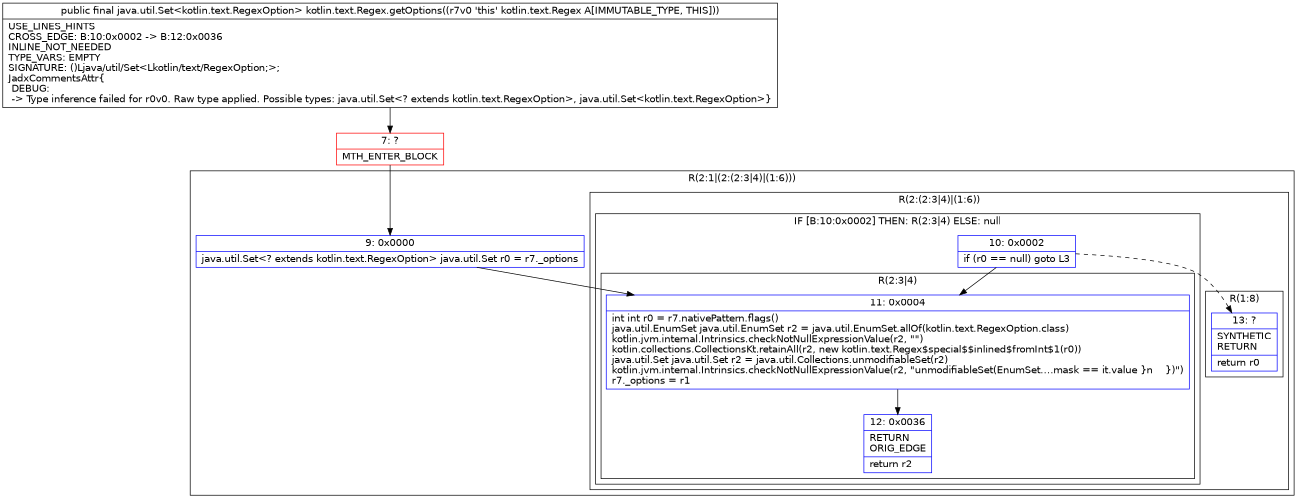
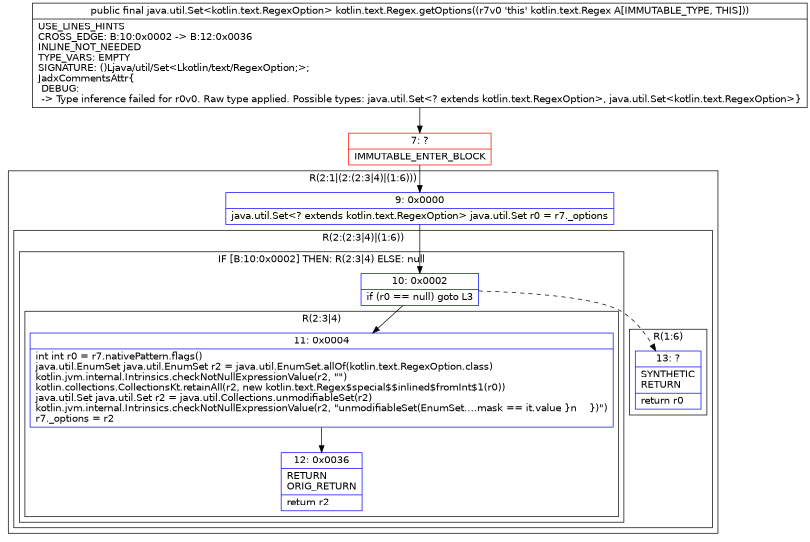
  digraph {
    fontname="DejaVu Sans"
    node [color=blue fontname="DejaVu Sans" shape=record]
    edge [fontname="DejaVu Sans"]
-   n1 [label="{11\:\ 0x0004|int int r0 = r7.nativePattern.flags()\ljava.util.EnumSet java.util.EnumSet r2 = java.util.EnumSet.allOf(kotlin.text.RegexOption.class)\lkotlin.jvm.internal.Intrinsics.checkNotNullExpressionValue(r2, \"\")\lkotlin.collections.CollectionsKt.retainAll(r2, new kotlin.text.Regex$special$$inlined$fromInt$1(r0))\ljava.util.Set java.util.Set r2 = java.util.Collections.unmodifiableSet(r2)\lkotlin.jvm.internal.Intrinsics.checkNotNullExpressionValue(r2, \"unmodifiableSet(EnumSet.…mask == it.value \}n    \})\")\lr7._options = r1\l}"]
-   n2 [label="{12\:\ 0x0036|RETURN\lORIG_EDGE\l|return r2\l}"]
+   n1 [label="{11\:\ 0x0004|int int r0 = r7.nativePattern.flags()\ljava.util.EnumSet java.util.EnumSet r2 = java.util.EnumSet.allOf(kotlin.text.RegexOption.class)\lkotlin.jvm.internal.Intrinsics.checkNotNullExpressionValue(r2, \"\")\lkotlin.collections.CollectionsKt.retainAll(r2, new kotlin.text.Regex$special$$inlined$fromInt$1(r0))\ljava.util.Set java.util.Set r2 = java.util.Collections.unmodifiableSet(r2)\lkotlin.jvm.internal.Intrinsics.checkNotNullExpressionValue(r2, \"unmodifiableSet(EnumSet.…mask == it.value \}n    \})\")\lr7._options = r2\l}"]
+   n2 [label="{12\:\ 0x0036|RETURN\lORIG_RETURN\l|return r2\l}"]
    n3 [label="{10\:\ 0x0002|if (r0 == null) goto L3\l}"]
    n4 [label="{13\:\ ?|SYNTHETIC\lRETURN\l|return r0\l}"]
    n5 [label="{9\:\ 0x0000|java.util.Set\<? extends kotlin.text.RegexOption\> java.util.Set r0 = r7._options\l}"]
-   n6 [color=red label="{7\:\ ?|MTH_ENTER_BLOCK\l}"]
+   n6 [color=red label="{7\:\ ?|IMMUTABLE_ENTER_BLOCK\l}"]
    n7 [label="{public final java.util.Set\<kotlin.text.RegexOption\> kotlin.text.Regex.getOptions((r7v0 'this' kotlin.text.Regex A[IMMUTABLE_TYPE, THIS]))  | USE_LINES_HINTS\lCROSS_EDGE: B:10:0x0002 \-\> B:12:0x0036\lINLINE_NOT_NEEDED\lTYPE_VARS: EMPTY\lSIGNATURE: ()Ljava\/util\/Set\<Lkotlin\/text\/RegexOption;\>;\lJadxCommentsAttr\{\l DEBUG: \l \-\> Type inference failed for r0v0. Raw type applied. Possible types: java.util.Set\<? extends kotlin.text.RegexOption\>, java.util.Set\<kotlin.text.RegexOption\>\}\l}" color=""]
    subgraph cluster_1 {
      label="R(2:1|(2:(2:3|4)|(1:6)))"
      n5
      subgraph cluster_2 {
        label="R(2:(2:3|4)|(1:6))"
        subgraph cluster_3 {
          label="IF [B:10:0x0002] THEN: R(2:3|4) ELSE: null"
          n3
          subgraph cluster_4 {
            label="R(2:3|4)"
            n1
            n2
          }
        }
        subgraph cluster_5 {
-         label="R(1:8)"
+         label="R(1:6)"
          n4
        }
      }
    }
    n1 -> n2
    n3 -> n1
    n3 -> n4 [style=dashed]
-   n5 -> n1
+   n5 -> n3
    n6 -> n5
    n7 -> n6
  }
